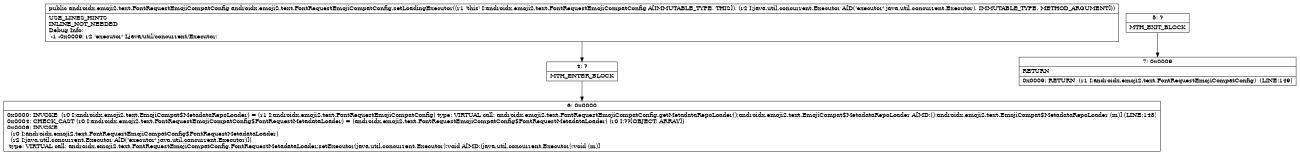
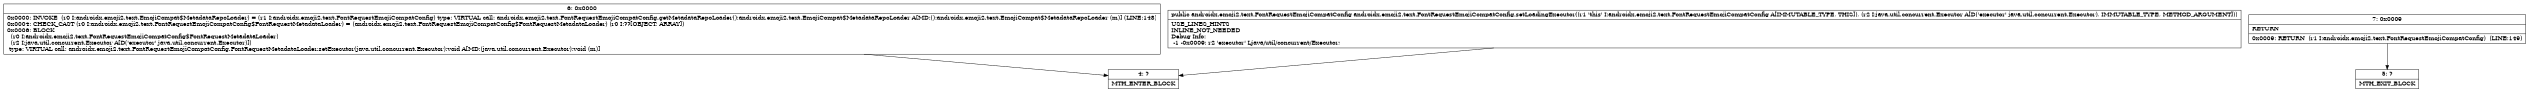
  digraph {
    node [shape=record]
    n1 [label="{4\:\ ?|MTH_ENTER_BLOCK\l}"]
-   n2 [label="{6\:\ 0x0000|0x0000: INVOKE  (r0 I:androidx.emoji2.text.EmojiCompat$MetadataRepoLoader) = (r1 I:androidx.emoji2.text.FontRequestEmojiCompatConfig) type: VIRTUAL call: androidx.emoji2.text.FontRequestEmojiCompatConfig.getMetadataRepoLoader():androidx.emoji2.text.EmojiCompat$MetadataRepoLoader A[MD:():androidx.emoji2.text.EmojiCompat$MetadataRepoLoader (m)] (LINE:148)\l0x0004: CHECK_CAST (r0 I:androidx.emoji2.text.FontRequestEmojiCompatConfig$FontRequestMetadataLoader) = (androidx.emoji2.text.FontRequestEmojiCompatConfig$FontRequestMetadataLoader) (r0 I:??[OBJECT, ARRAY]) \l0x0006: INVOKE  \l  (r0 I:androidx.emoji2.text.FontRequestEmojiCompatConfig$FontRequestMetadataLoader)\l  (r2 I:java.util.concurrent.Executor A[D('executor' java.util.concurrent.Executor)])\l type: VIRTUAL call: androidx.emoji2.text.FontRequestEmojiCompatConfig.FontRequestMetadataLoader.setExecutor(java.util.concurrent.Executor):void A[MD:(java.util.concurrent.Executor):void (m)]\l}"]
+   n2 [label="{6\:\ 0x0000|0x0000: INVOKE  (r0 I:androidx.emoji2.text.EmojiCompat$MetadataRepoLoader) = (r1 I:androidx.emoji2.text.FontRequestEmojiCompatConfig) type: VIRTUAL call: androidx.emoji2.text.FontRequestEmojiCompatConfig.getMetadataRepoLoader():androidx.emoji2.text.EmojiCompat$MetadataRepoLoader A[MD:():androidx.emoji2.text.EmojiCompat$MetadataRepoLoader (m)] (LINE:148)\l0x0004: CHECK_CAST (r0 I:androidx.emoji2.text.FontRequestEmojiCompatConfig$FontRequestMetadataLoader) = (androidx.emoji2.text.FontRequestEmojiCompatConfig$FontRequestMetadataLoader) (r0 I:??[OBJECT, ARRAY]) \l0x0006: BLOCK  \l  (r0 I:androidx.emoji2.text.FontRequestEmojiCompatConfig$FontRequestMetadataLoader)\l  (r2 I:java.util.concurrent.Executor A[D('executor' java.util.concurrent.Executor)])\l type: VIRTUAL call: androidx.emoji2.text.FontRequestEmojiCompatConfig.FontRequestMetadataLoader.setExecutor(java.util.concurrent.Executor):void A[MD:(java.util.concurrent.Executor):void (m)]\l}"]
    n3 [label="{7\:\ 0x0009|RETURN\l|0x0009: RETURN  (r1 I:androidx.emoji2.text.FontRequestEmojiCompatConfig)  (LINE:149)\l}"]
    n4 [label="{5\:\ ?|MTH_EXIT_BLOCK\l}"]
    n5 [label="{public androidx.emoji2.text.FontRequestEmojiCompatConfig androidx.emoji2.text.FontRequestEmojiCompatConfig.setLoadingExecutor((r1 'this' I:androidx.emoji2.text.FontRequestEmojiCompatConfig A[IMMUTABLE_TYPE, THIS]), (r2 I:java.util.concurrent.Executor A[D('executor' java.util.concurrent.Executor), IMMUTABLE_TYPE, METHOD_ARGUMENT]))  | USE_LINES_HINTS\lINLINE_NOT_NEEDED\lDebug Info:\l  \-1 \-0x0009: r2 'executor' Ljava\/util\/concurrent\/Executor;\l}"]
-   n1 -> n2
-   n4 -> n3
+   n2 -> n1
+   n3 -> n4
    n5 -> n1
  }
